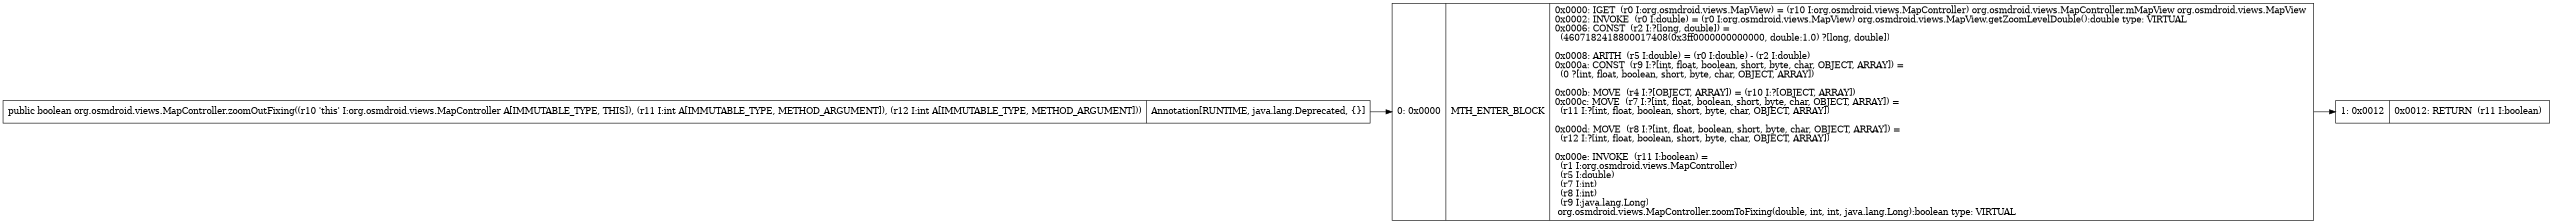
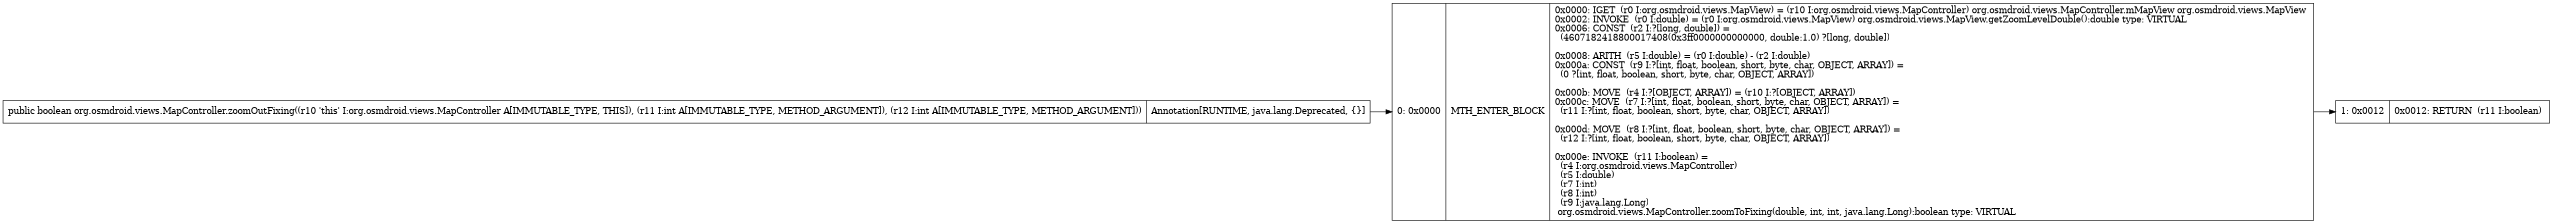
  digraph {
    rankdir=LR
    node [shape=record]
-   n1 [label="{0\:\ 0x0000|MTH_ENTER_BLOCK\l|0x0000: IGET  (r0 I:org.osmdroid.views.MapView) = (r10 I:org.osmdroid.views.MapController) org.osmdroid.views.MapController.mMapView org.osmdroid.views.MapView \l0x0002: INVOKE  (r0 I:double) = (r0 I:org.osmdroid.views.MapView) org.osmdroid.views.MapView.getZoomLevelDouble():double type: VIRTUAL \l0x0006: CONST  (r2 I:?[long, double]) = \l  (4607182418800017408(0x3ff0000000000000, double:1.0) ?[long, double])\l \l0x0008: ARITH  (r5 I:double) = (r0 I:double) \- (r2 I:double) \l0x000a: CONST  (r9 I:?[int, float, boolean, short, byte, char, OBJECT, ARRAY]) = \l  (0 ?[int, float, boolean, short, byte, char, OBJECT, ARRAY])\l \l0x000b: MOVE  (r4 I:?[OBJECT, ARRAY]) = (r10 I:?[OBJECT, ARRAY]) \l0x000c: MOVE  (r7 I:?[int, float, boolean, short, byte, char, OBJECT, ARRAY]) = \l  (r11 I:?[int, float, boolean, short, byte, char, OBJECT, ARRAY])\l \l0x000d: MOVE  (r8 I:?[int, float, boolean, short, byte, char, OBJECT, ARRAY]) = \l  (r12 I:?[int, float, boolean, short, byte, char, OBJECT, ARRAY])\l \l0x000e: INVOKE  (r11 I:boolean) = \l  (r1 I:org.osmdroid.views.MapController)\l  (r5 I:double)\l  (r7 I:int)\l  (r8 I:int)\l  (r9 I:java.lang.Long)\l org.osmdroid.views.MapController.zoomToFixing(double, int, int, java.lang.Long):boolean type: VIRTUAL \l}"]
+   n1 [label="{0\:\ 0x0000|MTH_ENTER_BLOCK\l|0x0000: IGET  (r0 I:org.osmdroid.views.MapView) = (r10 I:org.osmdroid.views.MapController) org.osmdroid.views.MapController.mMapView org.osmdroid.views.MapView \l0x0002: INVOKE  (r0 I:double) = (r0 I:org.osmdroid.views.MapView) org.osmdroid.views.MapView.getZoomLevelDouble():double type: VIRTUAL \l0x0006: CONST  (r2 I:?[long, double]) = \l  (4607182418800017408(0x3ff0000000000000, double:1.0) ?[long, double])\l \l0x0008: ARITH  (r5 I:double) = (r0 I:double) \- (r2 I:double) \l0x000a: CONST  (r9 I:?[int, float, boolean, short, byte, char, OBJECT, ARRAY]) = \l  (0 ?[int, float, boolean, short, byte, char, OBJECT, ARRAY])\l \l0x000b: MOVE  (r4 I:?[OBJECT, ARRAY]) = (r10 I:?[OBJECT, ARRAY]) \l0x000c: MOVE  (r7 I:?[int, float, boolean, short, byte, char, OBJECT, ARRAY]) = \l  (r11 I:?[int, float, boolean, short, byte, char, OBJECT, ARRAY])\l \l0x000d: MOVE  (r8 I:?[int, float, boolean, short, byte, char, OBJECT, ARRAY]) = \l  (r12 I:?[int, float, boolean, short, byte, char, OBJECT, ARRAY])\l \l0x000e: INVOKE  (r11 I:boolean) = \l  (r4 I:org.osmdroid.views.MapController)\l  (r5 I:double)\l  (r7 I:int)\l  (r8 I:int)\l  (r9 I:java.lang.Long)\l org.osmdroid.views.MapController.zoomToFixing(double, int, int, java.lang.Long):boolean type: VIRTUAL \l}"]
    n2 [label="{1\:\ 0x0012|0x0012: RETURN  (r11 I:boolean) \l}"]
    n3 [label="{public boolean org.osmdroid.views.MapController.zoomOutFixing((r10 'this' I:org.osmdroid.views.MapController A[IMMUTABLE_TYPE, THIS]), (r11 I:int A[IMMUTABLE_TYPE, METHOD_ARGUMENT]), (r12 I:int A[IMMUTABLE_TYPE, METHOD_ARGUMENT]))  | Annotation[RUNTIME, java.lang.Deprecated, \{\}]\l}"]
    n1 -> n2
    n3 -> n1
  }
